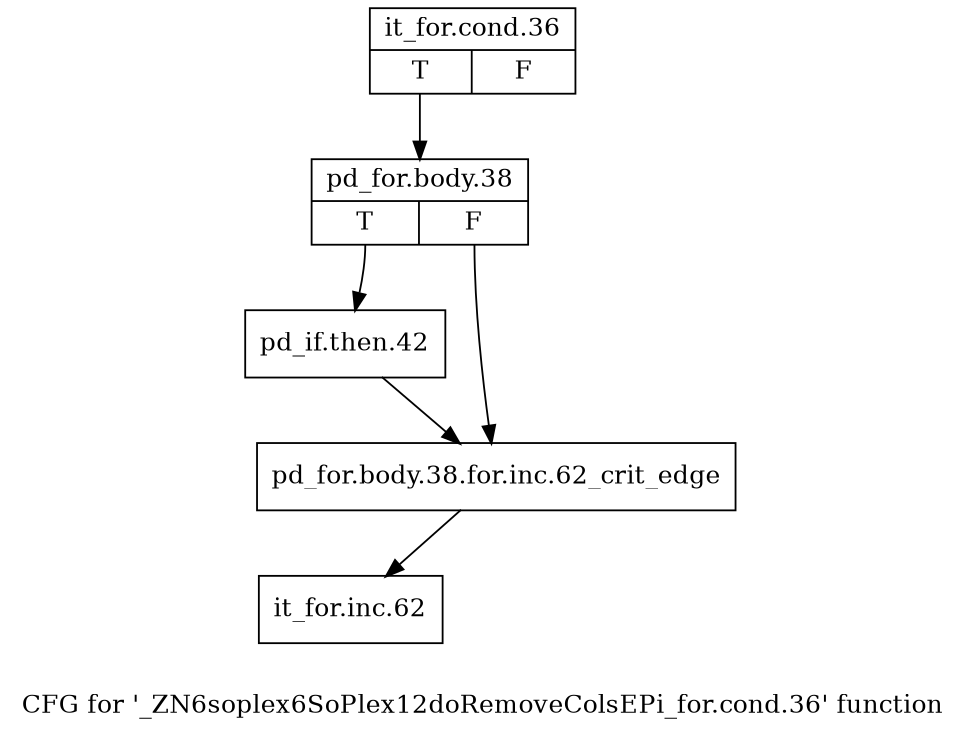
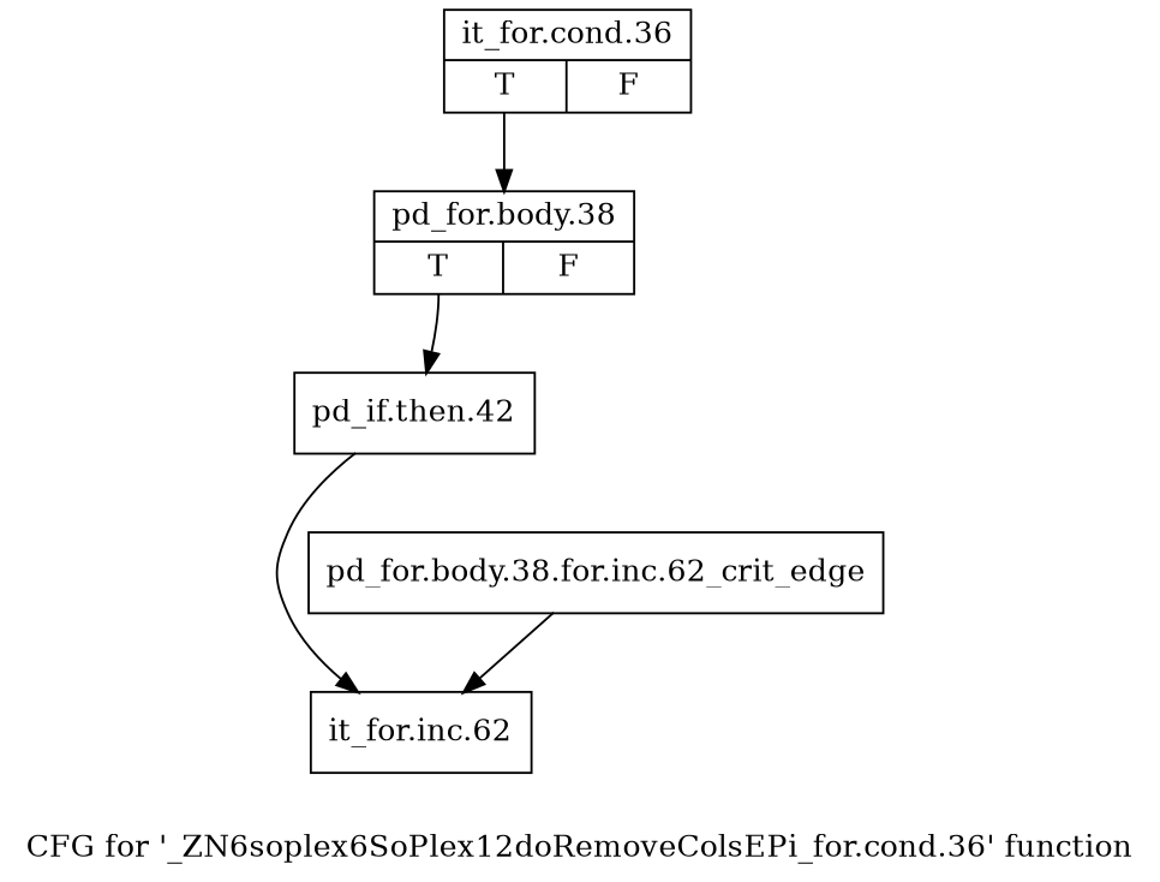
  digraph {
    label="CFG for '_ZN6soplex6SoPlex12doRemoveColsEPi_for.cond.36' function"
    node [shape=record]
    n1 [label="{it_for.cond.36|{<s0>T|<s1>F}}"]
    n2 [label="{pd_for.body.38|{<s0>T|<s1>F}}"]
    n3 [label="{pd_if.then.42}"]
    n4 [label="{pd_for.body.38.for.inc.62_crit_edge}"]
    n5 [label="{it_for.inc.62}"]
    n1 -> n2 [tailport=s0]
    n2 -> n3 [tailport=s0]
-   n2 -> n4 [tailport=s1]
-   n3 -> n4
+   n3 -> n5
    n4 -> n5
  }
